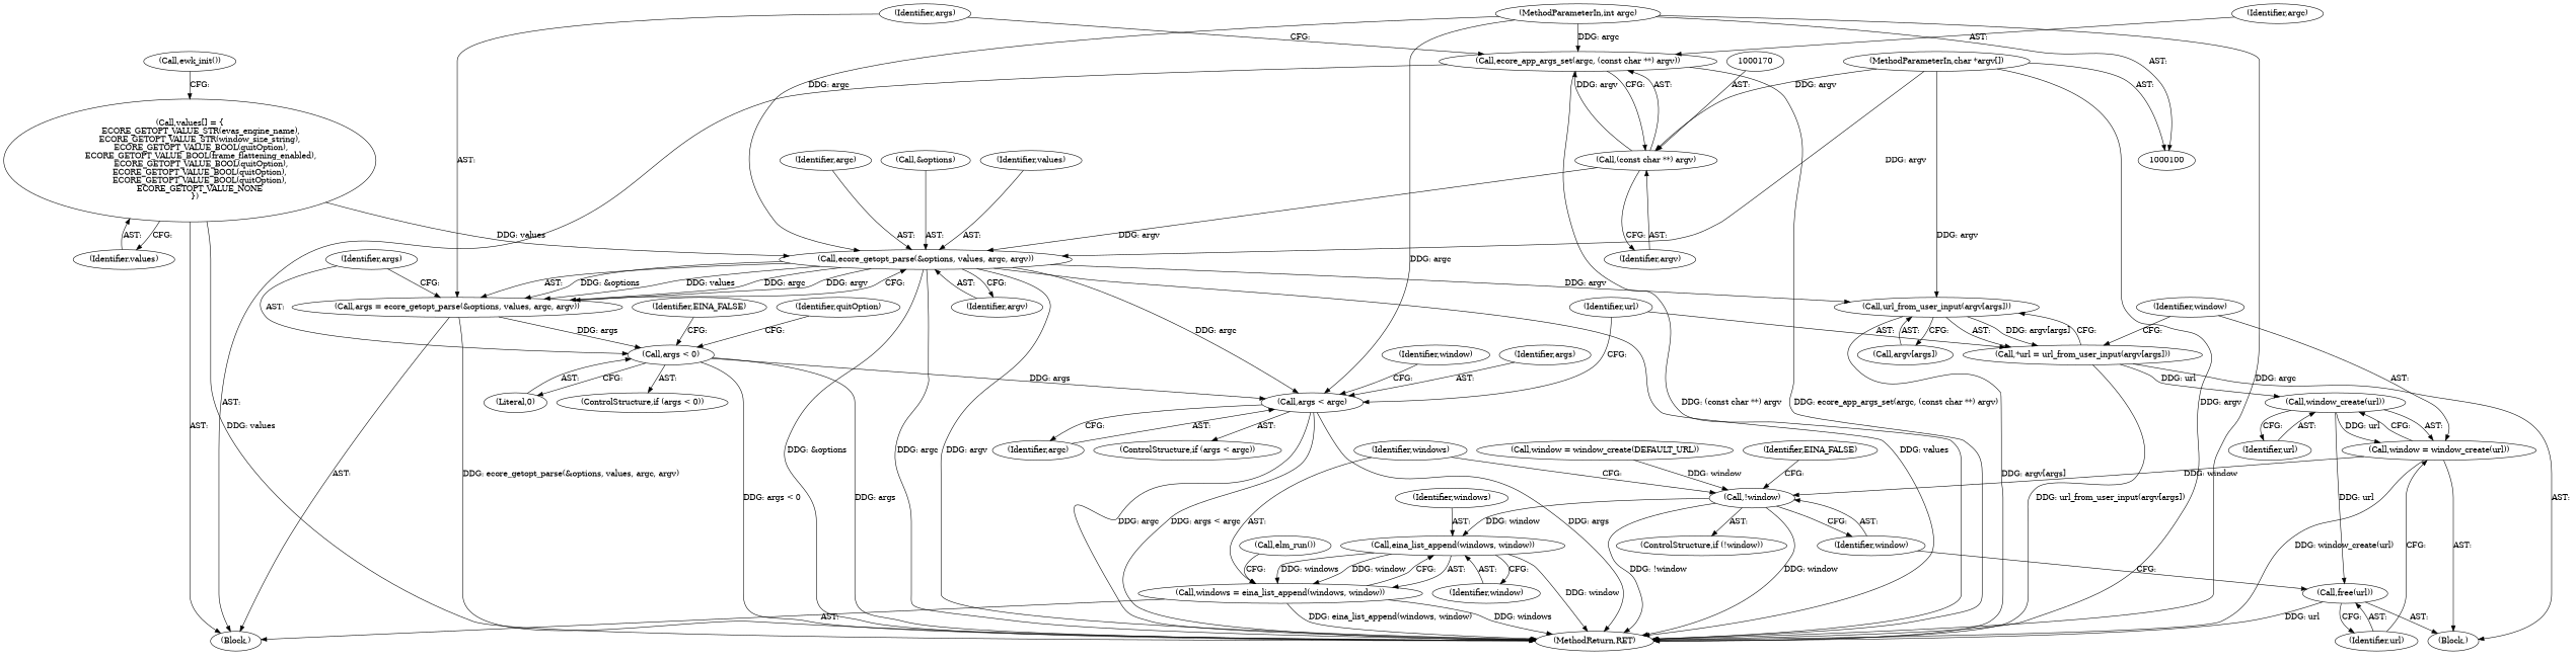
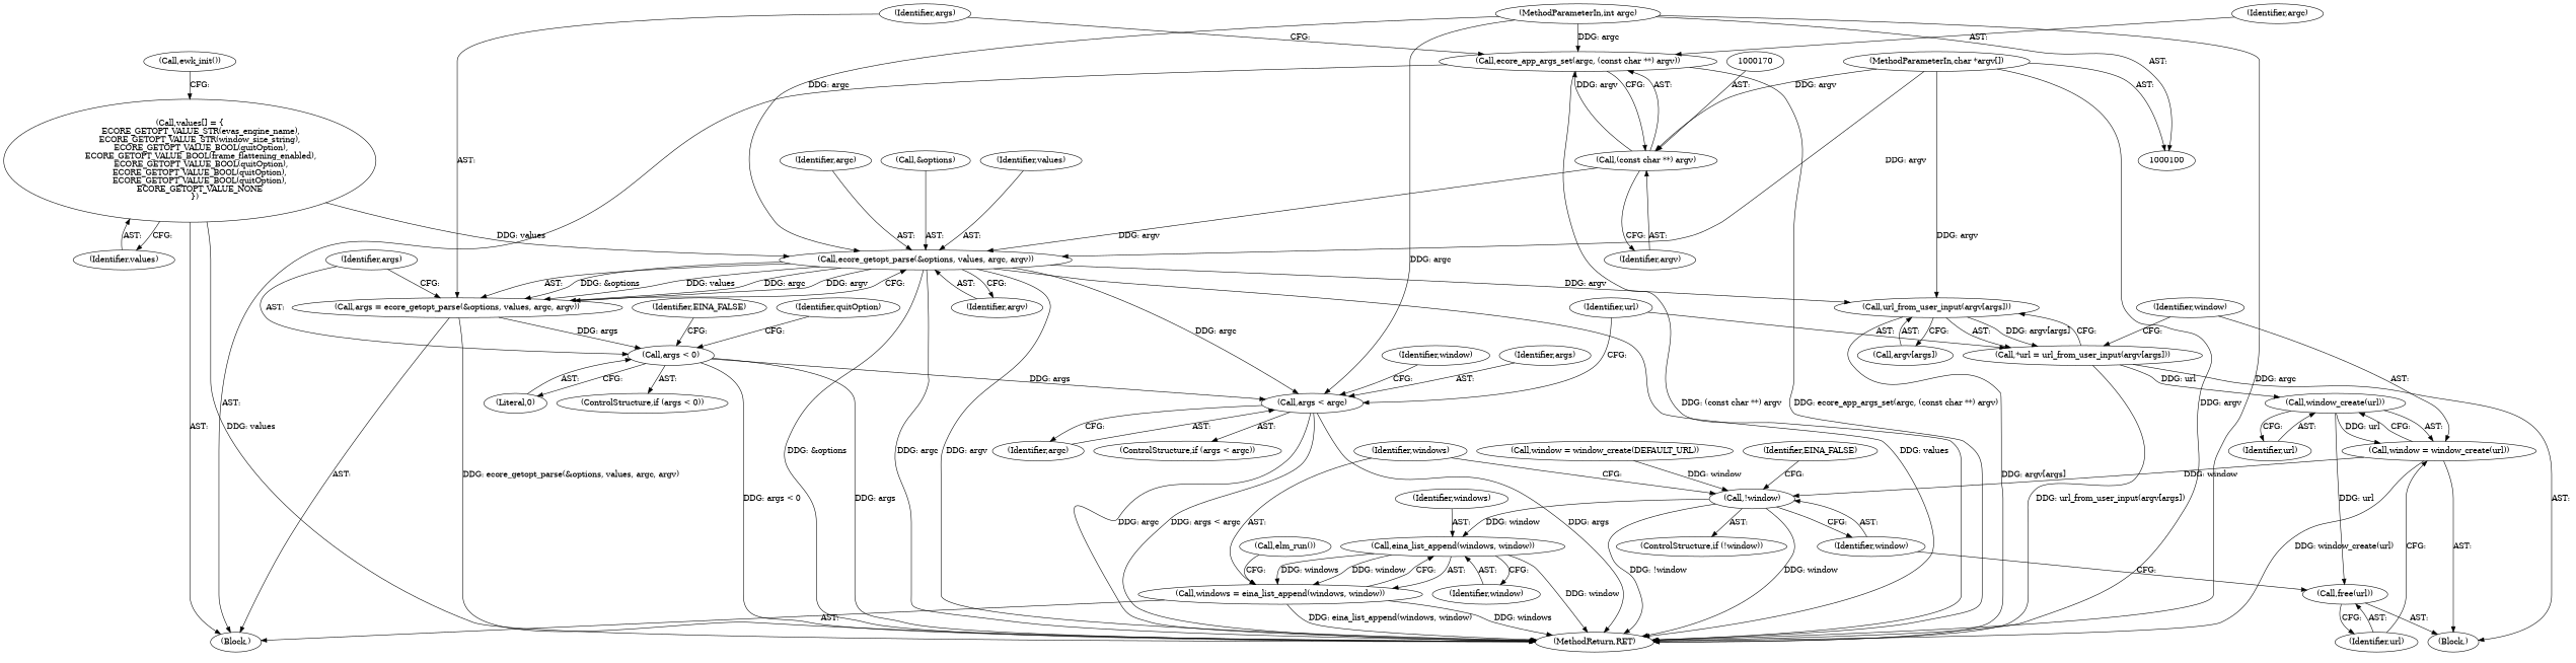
  digraph {
    n1 [label="(Call,ecore_getopt_parse(&options, values, argc, argv))"]
    n2 [label="(Call,args = ecore_getopt_parse(&options, values, argc, argv))"]
    n3 [label="(Call,args < argc)"]
    n4 [label="(Call,url_from_user_input(argv[args]))"]
    n5 [label="(Identifier,argv)"]
    n6 [label="(MethodReturn,RET)"]
    n7 [label="(Block,)"]
    n8 [label="(Call,args < 0)"]
    n9 [label="(Identifier,argc)"]
    n10 [label="(ControlStructure,if (args < argc))"]
    n11 [label="(Call,*url = url_from_user_input(argv[args]))"]
    n12 [label="(Call,argv[args])"]
    n13 [label="(Call,values[] = {\n         ECORE_GETOPT_VALUE_STR(evas_engine_name),\n        ECORE_GETOPT_VALUE_STR(window_size_string),\n         ECORE_GETOPT_VALUE_BOOL(quitOption),\n         ECORE_GETOPT_VALUE_BOOL(frame_flattening_enabled),\n         ECORE_GETOPT_VALUE_BOOL(quitOption),\n        ECORE_GETOPT_VALUE_BOOL(quitOption),\n        ECORE_GETOPT_VALUE_BOOL(quitOption),\n        ECORE_GETOPT_VALUE_NONE\n    })"]
    n14 [label="(Identifier,values)"]
    n15 [label="(Call,ecore_app_args_set(argc, (const char **) argv))"]
    n16 [label="(Call,(const char **) argv)"]
    n17 [label="(Identifier,argv)"]
    n18 [label="(MethodParameterIn,int argc)"]
    1000100
    n20 [label="(MethodParameterIn,char *argv[])"]
    n21 [label="(Literal,0)"]
    n22 [label="(ControlStructure,if (args < 0))"]
    n23 [label="(Call,window_create(url))"]
    n24 [label="(Block,)"]
    n25 [label="(Call,window = window_create(url))"]
    n26 [label="(Call,free(url))"]
    n27 [label="(Identifier,url)"]
    n28 [label="(Call,!window)"]
    n29 [label="(Identifier,url)"]
    n30 [label="(Call,eina_list_append(windows, window))"]
    n31 [label="(ControlStructure,if (!window))"]
    n32 [label="(Identifier,window)"]
    n33 [label="(Call,windows = eina_list_append(windows, window))"]
    n34 [label="(Identifier,window)"]
    n35 [label="(Identifier,window)"]
    n36 [label="(Identifier,args)"]
    n37 [label="(Identifier,values)"]
    n38 [label="(Identifier,quitOption)"]
    n39 [label="(Identifier,argc)"]
    n40 [label="(Identifier,args)"]
    n41 [label="(Identifier,windows)"]
    n42 [label="(Call,elm_run())"]
    n43 [label="(Identifier,window)"]
    n44 [label="(Call,&options)"]
    n45 [label="(Identifier,EINA_FALSE)"]
    n46 [label="(Call,window = window_create(DEFAULT_URL))"]
    n47 [label="(Identifier,EINA_FALSE)"]
    n48 [label="(Identifier,argc)"]
    n49 [label="(Identifier,args)"]
    n50 [label="(Identifier,windows)"]
    n51 [label="(Call,ewk_init())"]
    n52 [label="(Identifier,url)"]
    n53 [label=1000170]
    n1 -> n2 [label="AST: "]
    n1 -> n2 [label="DDG: &options"]
    n1 -> n2 [label="DDG: values"]
    n1 -> n2 [label="DDG: argc"]
    n1 -> n2 [label="DDG: argv"]
    n1 -> n3 [label="DDG: argc"]
    n1 -> n4 [label="DDG: argv"]
    n1 -> n5 [label="CFG: "]
    n1 -> n6 [label="DDG: argv"]
    n1 -> n6 [label="DDG: &options"]
    n1 -> n6 [label="DDG: argc"]
    n1 -> n6 [label="DDG: values"]
    n2 -> n1 [label="CFG: "]
    n2 -> n6 [label="DDG: ecore_getopt_parse(&options, values, argc, argv)"]
    n2 -> n7 [label="AST: "]
    n2 -> n8 [label="DDG: args"]
    n3 -> n6 [label="DDG: args < argc"]
    n3 -> n6 [label="DDG: args"]
    n3 -> n6 [label="DDG: argc"]
    n3 -> n9 [label="CFG: "]
    n3 -> n10 [label="AST: "]
    n4 -> n6 [label="DDG: argv[args]"]
    n4 -> n11 [label="AST: "]
    n4 -> n11 [label="DDG: argv[args]"]
    n4 -> n12 [label="CFG: "]
    n5 -> n1 [label="AST: "]
    n8 -> n3 [label="DDG: args"]
    n8 -> n6 [label="DDG: args"]
    n8 -> n6 [label="DDG: args < 0"]
    n8 -> n21 [label="CFG: "]
    n8 -> n22 [label="AST: "]
    n9 -> n3 [label="AST: "]
    n11 -> n4 [label="CFG: "]
    n11 -> n6 [label="DDG: url_from_user_input(argv[args])"]
    n11 -> n23 [label="DDG: url"]
    n11 -> n24 [label="AST: "]
    n12 -> n4 [label="AST: "]
    n13 -> n1 [label="DDG: values"]
    n13 -> n6 [label="DDG: values"]
    n13 -> n7 [label="AST: "]
    n13 -> n14 [label="CFG: "]
    n14 -> n13 [label="AST: "]
    n15 -> n6 [label="DDG: (const char **) argv"]
    n15 -> n6 [label="DDG: ecore_app_args_set(argc, (const char **) argv)"]
    n15 -> n7 [label="AST: "]
    n15 -> n16 [label="CFG: "]
    n16 -> n1 [label="DDG: argv"]
    n16 -> n15 [label="AST: "]
    n16 -> n15 [label="DDG: argv"]
    n16 -> n17 [label="CFG: "]
    n17 -> n16 [label="AST: "]
    n18 -> n1 [label="DDG: argc"]
    n18 -> n3 [label="DDG: argc"]
    n18 -> n6 [label="DDG: argc"]
    n18 -> n15 [label="DDG: argc"]
    n18 -> 1000100 [label="AST: "]
    n20 -> n1 [label="DDG: argv"]
    n20 -> n4 [label="DDG: argv"]
    n20 -> n6 [label="DDG: argv"]
    n20 -> n16 [label="DDG: argv"]
    n20 -> 1000100 [label="AST: "]
    n21 -> n8 [label="AST: "]
    n23 -> n25 [label="AST: "]
    n23 -> n25 [label="DDG: url"]
    n23 -> n26 [label="DDG: url"]
    n23 -> n27 [label="CFG: "]
    n25 -> n6 [label="DDG: window_create(url)"]
    n25 -> n23 [label="CFG: "]
    n25 -> n24 [label="AST: "]
    n25 -> n28 [label="DDG: window"]
-   n26 -> n6 [label="DDG: url"]
    n26 -> n24 [label="AST: "]
    n26 -> n29 [label="CFG: "]
    n27 -> n23 [label="AST: "]
    n28 -> n6 [label="DDG: window"]
    n28 -> n6 [label="DDG: !window"]
    n28 -> n30 [label="DDG: window"]
    n28 -> n31 [label="AST: "]
    n28 -> n32 [label="CFG: "]
    n29 -> n25 [label="CFG: "]
    n29 -> n26 [label="AST: "]
    n30 -> n6 [label="DDG: window"]
    n30 -> n33 [label="AST: "]
    n30 -> n33 [label="DDG: windows"]
    n30 -> n33 [label="DDG: window"]
    n30 -> n34 [label="CFG: "]
    n32 -> n26 [label="CFG: "]
    n32 -> n28 [label="AST: "]
    n33 -> n6 [label="DDG: eina_list_append(windows, window)"]
    n33 -> n6 [label="DDG: windows"]
    n33 -> n7 [label="AST: "]
    n33 -> n30 [label="CFG: "]
    n34 -> n30 [label="AST: "]
    n35 -> n11 [label="CFG: "]
    n35 -> n25 [label="AST: "]
    n36 -> n2 [label="CFG: "]
    n36 -> n8 [label="AST: "]
    n37 -> n1 [label="AST: "]
    n38 -> n8 [label="CFG: "]
    n39 -> n1 [label="AST: "]
    n40 -> n2 [label="AST: "]
    n40 -> n15 [label="CFG: "]
    n41 -> n30 [label="AST: "]
    n42 -> n33 [label="CFG: "]
    n43 -> n3 [label="CFG: "]
    n44 -> n1 [label="AST: "]
    n45 -> n8 [label="CFG: "]
    n46 -> n28 [label="DDG: window"]
    n47 -> n28 [label="CFG: "]
    n48 -> n15 [label="AST: "]
    n49 -> n3 [label="AST: "]
    n50 -> n28 [label="CFG: "]
    n50 -> n33 [label="AST: "]
    n51 -> n13 [label="CFG: "]
    n52 -> n3 [label="CFG: "]
    n52 -> n11 [label="AST: "]
    n53 -> n16 [label="AST: "]
  }
